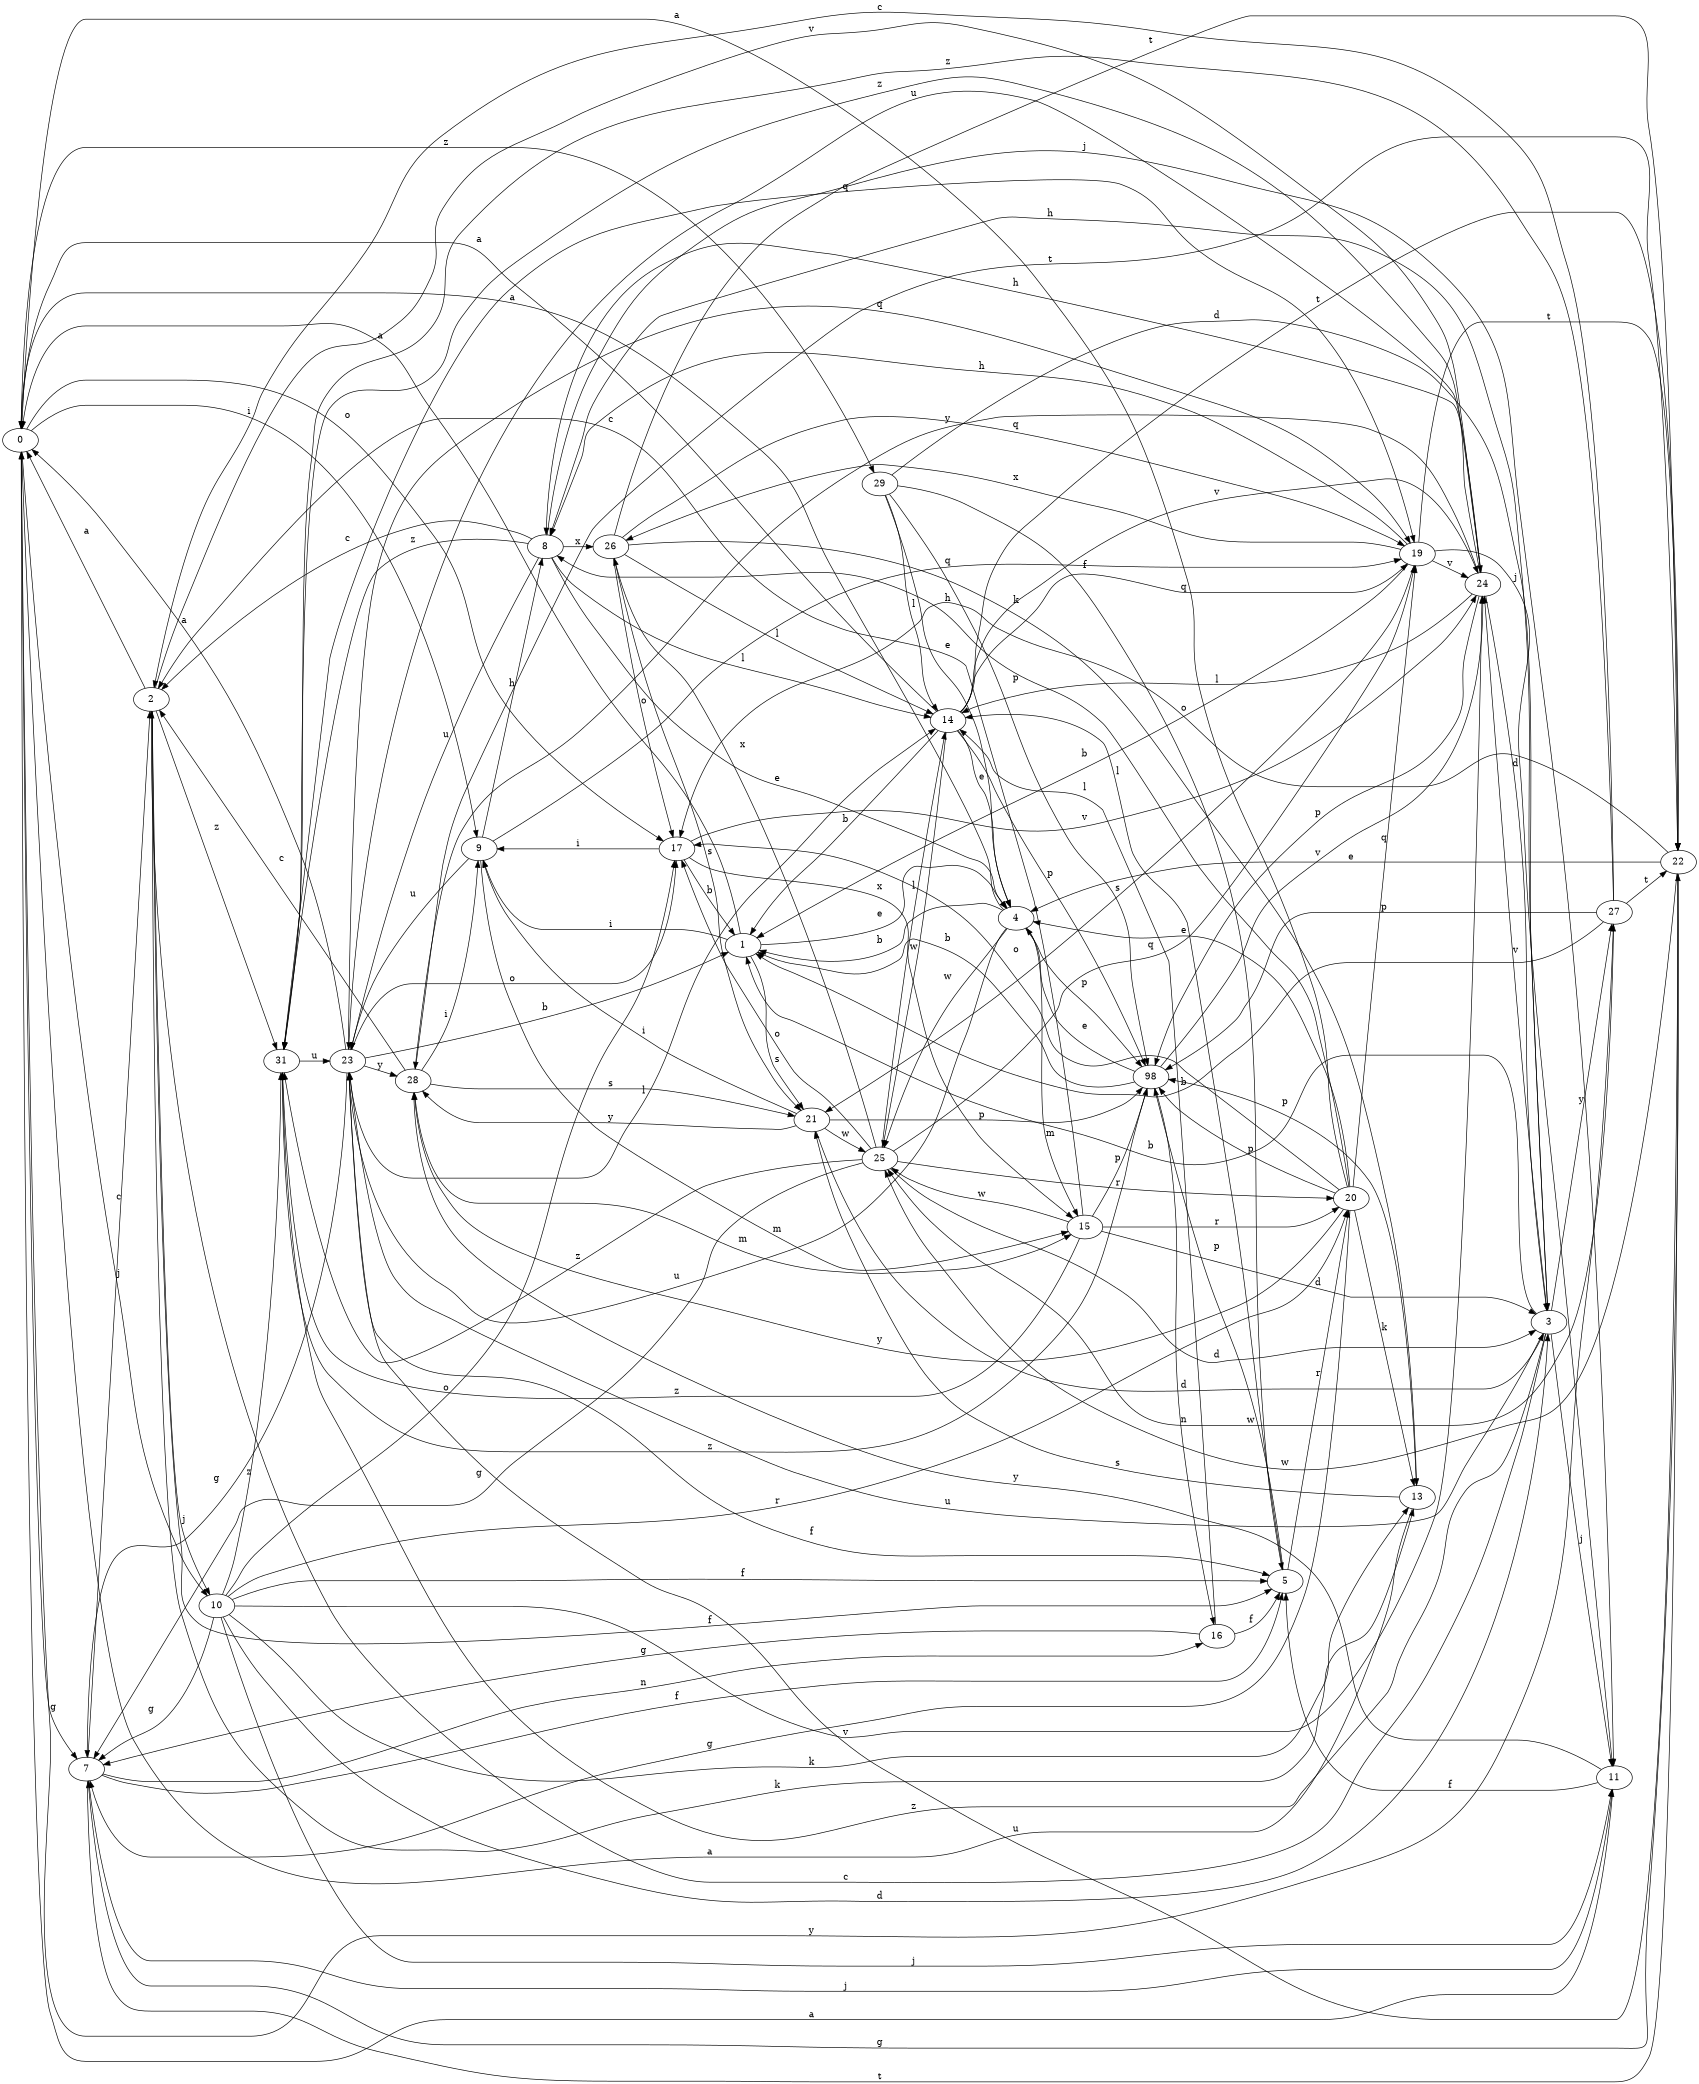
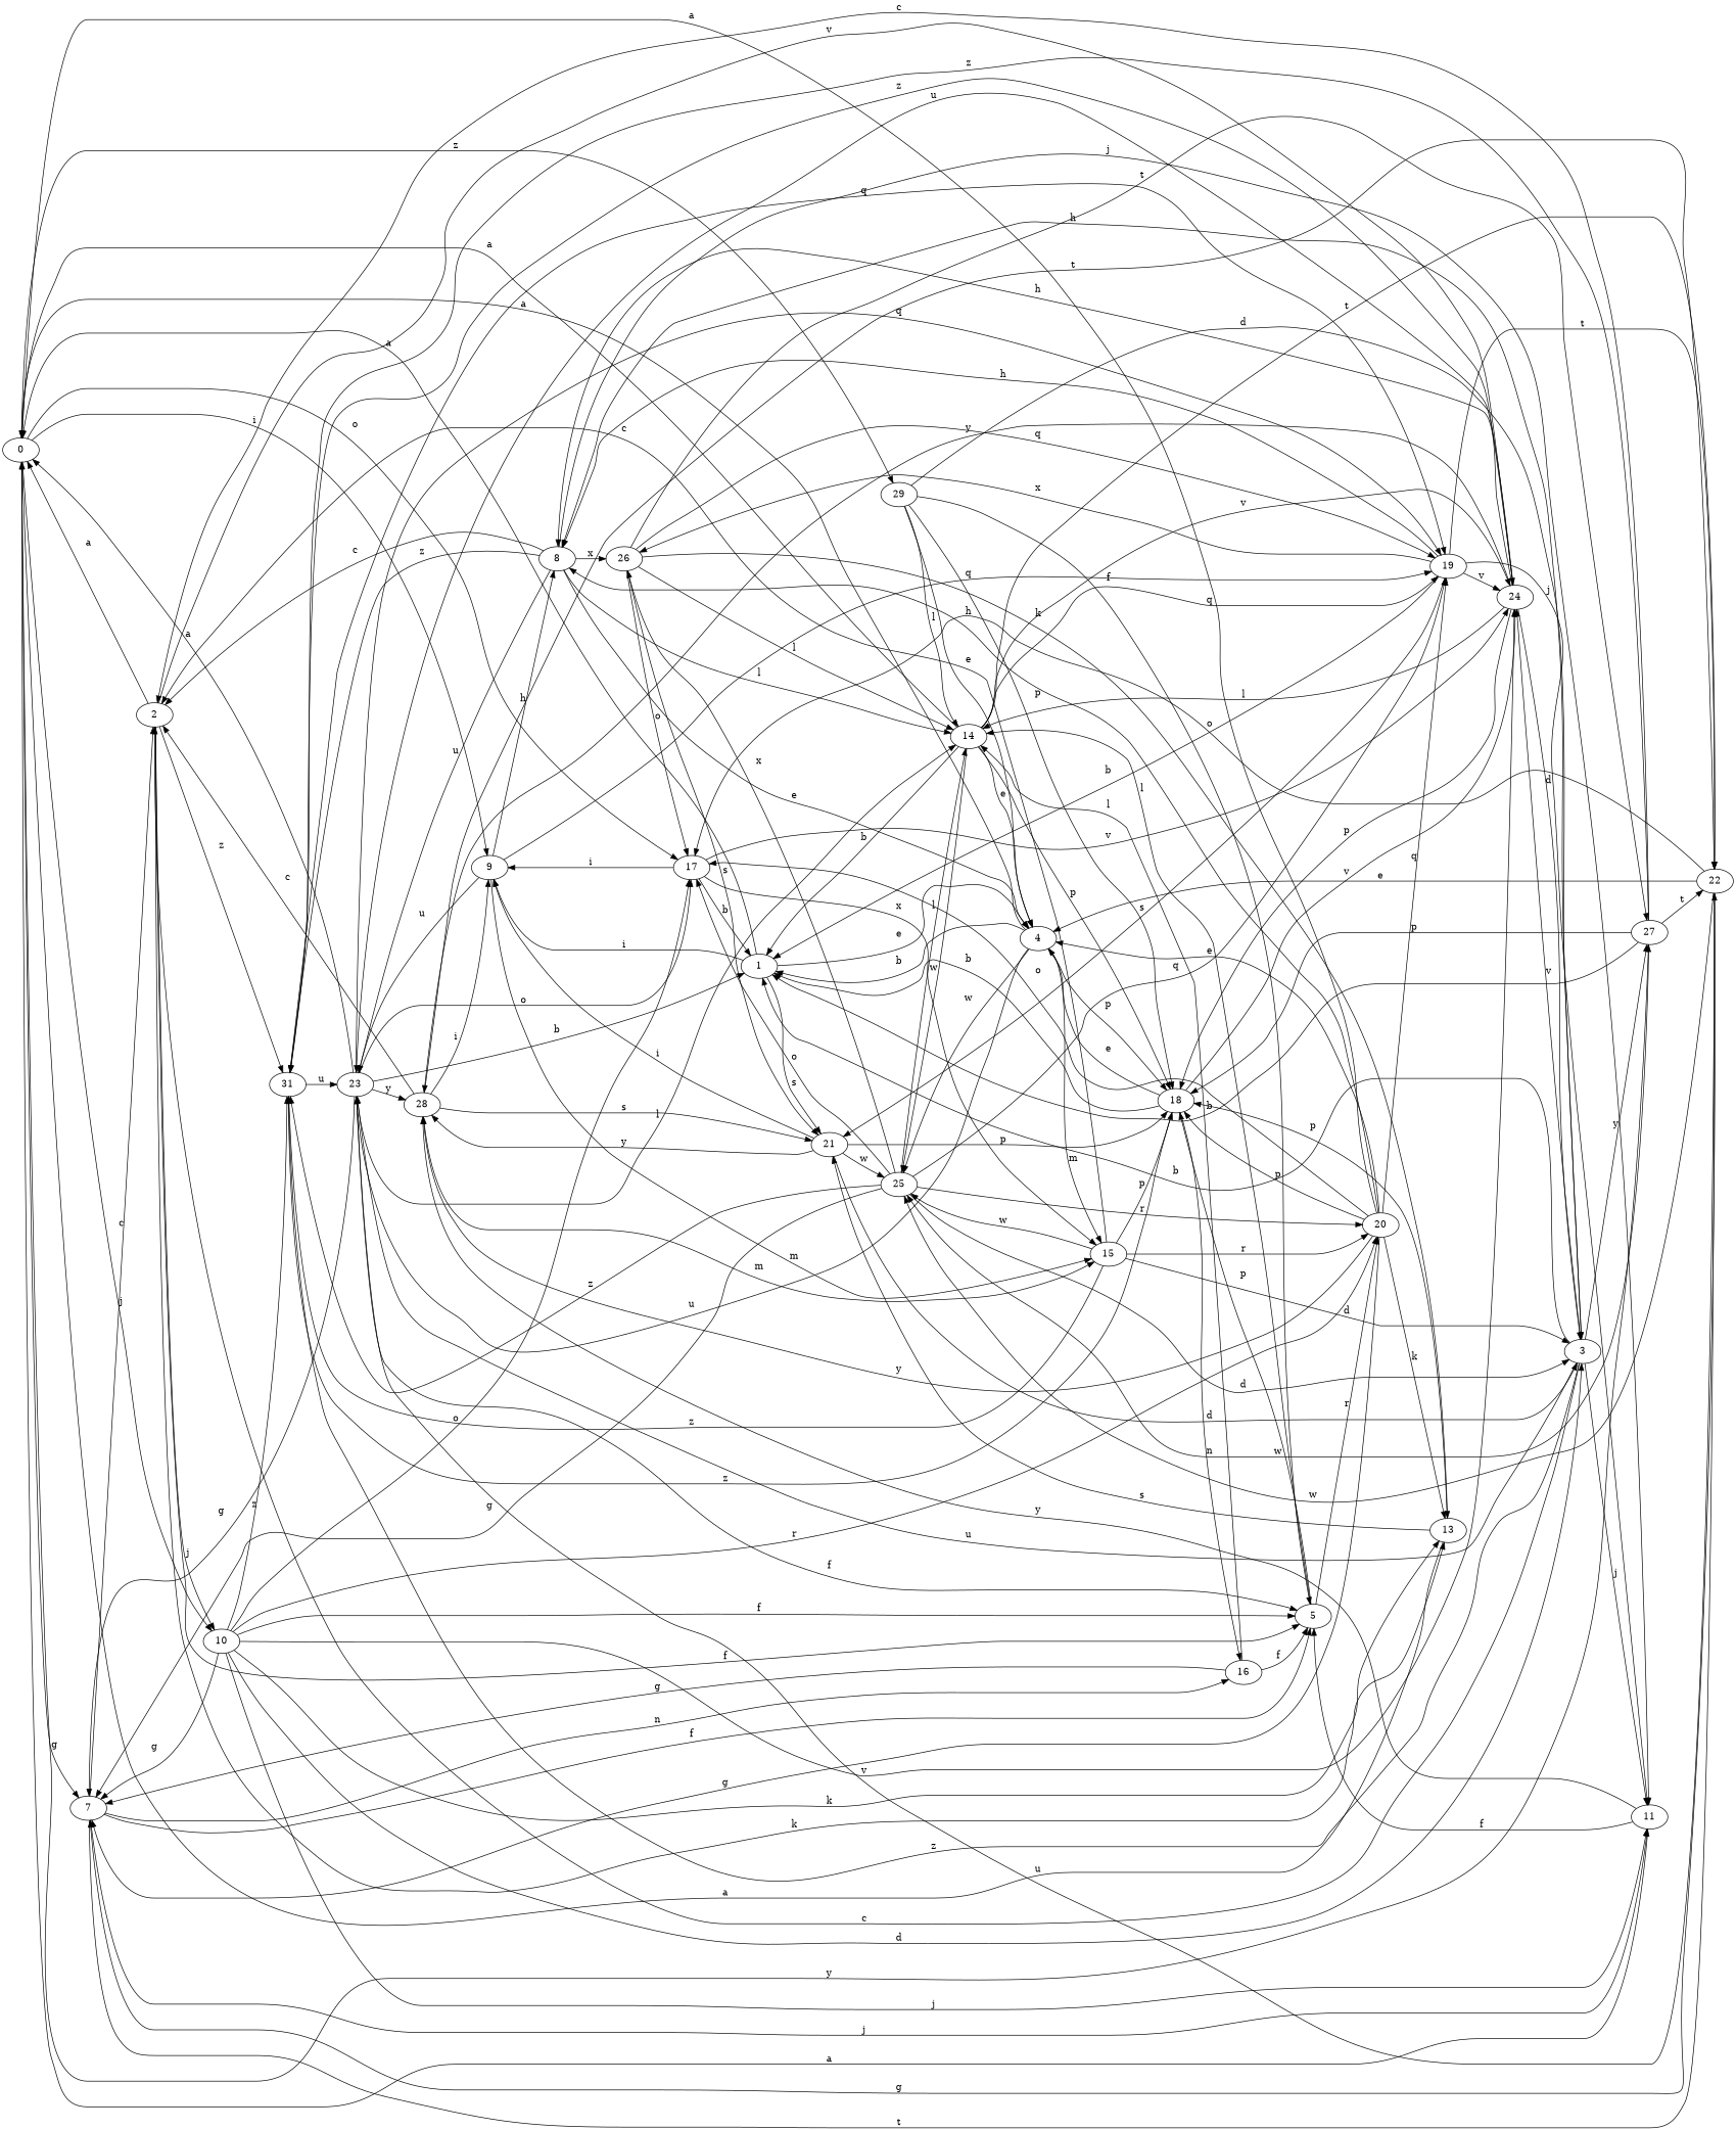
  strict digraph {
    rankdir=LR
    0
    7
    9
    10
    17
    27
    29
    2
    5
    11
    16
    22
    8
    23
    15
    19
    13
    24
    31
    3
    20
    1
-   18 [label=98]
+   18
    25
    4
    14
    21
    28
    26
    0 -> 7 [label=g]
    0 -> 9 [label=i]
    0 -> 10 [label=j]
    0 -> 17 [label=o]
    0 -> 27 [label=y]
    0 -> 29 [label=z]
    7 -> 2 [label=c]
    7 -> 5 [label=f]
    7 -> 11 [label=j]
    7 -> 16 [label=n]
    7 -> 22 [label=t]
    9 -> 8 [label=h]
    9 -> 23 [label=u]
    9 -> 15 [label=m]
    9 -> 19 [label=q]
    10 -> 7 [label=g]
    10 -> 17 [label=o]
    10 -> 5 [label=f]
    10 -> 11 [label=j]
    10 -> 13 [label=k]
    10 -> 24 [label=v]
    10 -> 31 [label=z]
    10 -> 3 [label=d]
    10 -> 20 [label=r]
    17 -> 9 [label=i]
    17 -> 15 [label=x]
    17 -> 24 [label=v]
    17 -> 1 [label=b]
    27 -> 2 [label=c]
    27 -> 22 [label=t]
    27 -> 31 [label=z]
    27 -> 1 [label=b]
    27 -> 18 [label=p]
    27 -> 25 [label=w]
    29 -> 5 [label=f]
    29 -> 3 [label=d]
    29 -> 18 [label=p]
    29 -> 4 [label=e]
    29 -> 14 [label=l]
    2 -> 0 [label=a]
    2 -> 10 [label=j]
    2 -> 5 [label=f]
    2 -> 13 [label=k]
    2 -> 24 [label=v]
    2 -> 31 [label=z]
    5 -> 20 [label=r]
    5 -> 18 [label=p]
    5 -> 14 [label=l]
    11 -> 0 [label=a]
    11 -> 5 [label=f]
    11 -> 28 [label=y]
    16 -> 7 [label=g]
    16 -> 5 [label=f]
    16 -> 14 [label=l]
    22 -> 7 [label=g]
    22 -> 17 [label=o]
    22 -> 23 [label=u]
    22 -> 25 [label=w]
    22 -> 4 [label=e]
    8 -> 2 [label=c]
    8 -> 11 [label=j]
    8 -> 23 [label=u]
    8 -> 31 [label=z]
    8 -> 4 [label=e]
    8 -> 14 [label=l]
    8 -> 26 [label=x]
    23 -> 0 [label=a]
    23 -> 7 [label=g]
    23 -> 17 [label=o]
    23 -> 5 [label=f]
    23 -> 19 [label=q]
    23 -> 1 [label=b]
    23 -> 14 [label=l]
    23 -> 28 [label=y]
    15 -> 2 [label=c]
    15 -> 31 [label=z]
    15 -> 3 [label=d]
    15 -> 20 [label=r]
    15 -> 18 [label=p]
    15 -> 25 [label=w]
    19 -> 11 [label=j]
    19 -> 22 [label=t]
    19 -> 8 [label=h]
    19 -> 24 [label=v]
    19 -> 1 [label=b]
    19 -> 21 [label=s]
    19 -> 26 [label=x]
    13 -> 0 [label=a]
    13 -> 18 [label=p]
    13 -> 21 [label=s]
    24 -> 8 [label=h]
    24 -> 23 [label=u]
    24 -> 31 [label=z]
    24 -> 3 [label=d]
    24 -> 18 [label=p]
    24 -> 14 [label=l]
    24 -> 28 [label=y]
    31 -> 23 [label=u]
    31 -> 19 [label=q]
    3 -> 27 [label=y]
    3 -> 2 [label=c]
    3 -> 11 [label=j]
    3 -> 8 [label=h]
    3 -> 23 [label=u]
    3 -> 24 [label=v]
    3 -> 31 [label=z]
    3 -> 1 [label=b]
    20 -> 0 [label=a]
    20 -> 7 [label=g]
    20 -> 17 [label=o]
    20 -> 8 [label=h]
    20 -> 19 [label=q]
    20 -> 13 [label=k]
    20 -> 18 [label=p]
    20 -> 4 [label=e]
    20 -> 28 [label=y]
    1 -> 0 [label=a]
    1 -> 9 [label=i]
    1 -> 4 [label=e]
    1 -> 21 [label=s]
    18 -> 16 [label=n]
    18 -> 24 [label=v]
    18 -> 31 [label=z]
    18 -> 1 [label=b]
    18 -> 4 [label=e]
    25 -> 7 [label=g]
    25 -> 17 [label=o]
    25 -> 19 [label=q]
    25 -> 31 [label=z]
    25 -> 3 [label=d]
    25 -> 20 [label=r]
    25 -> 14 [label=l]
    25 -> 26 [label=x]
    4 -> 0 [label=a]
    4 -> 23 [label=u]
    4 -> 15 [label=m]
    4 -> 1 [label=b]
    4 -> 18 [label=p]
    4 -> 25 [label=w]
    14 -> 0 [label=a]
    14 -> 22 [label=t]
    14 -> 19 [label=q]
    14 -> 24 [label=v]
    14 -> 1 [label=b]
    14 -> 18 [label=p]
    14 -> 25 [label=w]
    14 -> 4 [label=e]
    21 -> 9 [label=i]
    21 -> 3 [label=d]
    21 -> 18 [label=p]
    21 -> 25 [label=w]
    21 -> 28 [label=y]
    28 -> 9 [label=i]
    28 -> 2 [label=c]
    28 -> 22 [label=t]
    28 -> 15 [label=m]
    28 -> 21 [label=s]
    26 -> 17 [label=o]
-   26 -> 22 [label=t]
+   26 -> 27 [label=t]
    26 -> 19 [label=q]
    26 -> 13 [label=k]
    26 -> 14 [label=l]
    26 -> 21 [label=s]
  }
